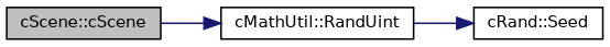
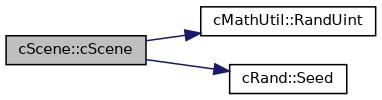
  digraph {
    rankdir=LR
    node [color=black fillcolor=white fontname=Helvetica fontsize=10 shape=record style=filled]
    edge [color=midnightblue fontname=Helvetica fontsize=10 labelfontname=Helvetica labelfontsize=10 style=solid]
    n1 [fillcolor=grey75 fontcolor=black height=0.2 label="cScene::cScene" width=0.4]
    n2 [height=0.2 label="cMathUtil::RandUint" width=0.4]
    n3 [height=0.2 label="cRand::Seed" width=0.4]
    n1 -> n2
-   n2 -> n3
+   n1 -> n3
  }
